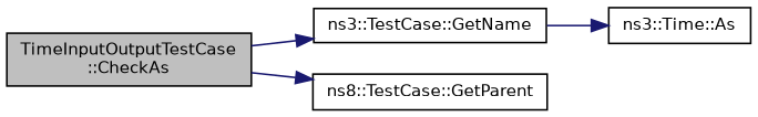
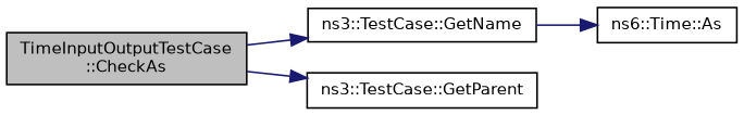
  digraph {
    rankdir=LR
    node [color=black fillcolor=white fontname=Helvetica fontsize=10 shape=record style=filled]
    edge [color=midnightblue fontname=Helvetica fontsize=10 labelfontname=Helvetica labelfontsize=10 style=solid]
    n1 [fillcolor=grey75 fontcolor=black height=0.2 label="TimeInputOutputTestCase\l::CheckAs" width=0.4]
    n2 [height=0.2 label="ns3::TestCase::GetName" width=0.4]
-   n3 [height=0.2 label="ns8::TestCase::GetParent" width=0.4]
-   n4 [height=0.2 label="ns3::Time::As" width=0.4]
+   n3 [height=0.2 label="ns3::TestCase::GetParent" width=0.4]
+   n4 [height=0.2 label="ns6::Time::As" width=0.4]
    n1 -> n2
    n1 -> n3
    n2 -> n4
  }
